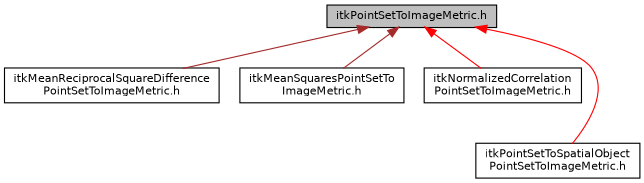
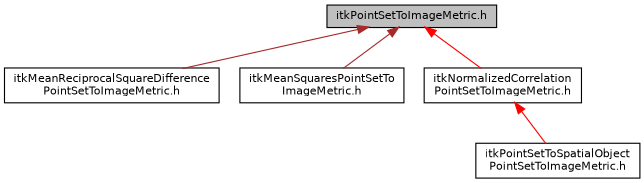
  digraph {
    node [color=black fillcolor=white fontname=Helvetica fontsize=10 shape=record style=filled]
    edge [color=brown dir=back fontname=Helvetica fontsize=10 labelfontname=Helvetica labelfontsize=10 style=solid]
    n1 [fillcolor=grey75 fontcolor=black height=0.2 label="itkPointSetToImageMetric.h" width=0.4]
    n2 [height=0.2 label="itkMeanReciprocalSquareDifference\lPointSetToImageMetric.h" width=0.4]
    n3 [height=0.2 label="itkMeanSquaresPointSetTo\lImageMetric.h" width=0.4]
    n4 [height=0.2 label="itkNormalizedCorrelation\lPointSetToImageMetric.h" width=0.4]
    n5 [height=0.2 label="itkPointSetToSpatialObject\lPointSetToImageMetric.h" width=0.4]
    n1 -> n2
    n1 -> n3
    n1 -> n4 [color=red]
-   n1 -> n5 [color=red]
+   n4 -> n5 [color=red]
  }
